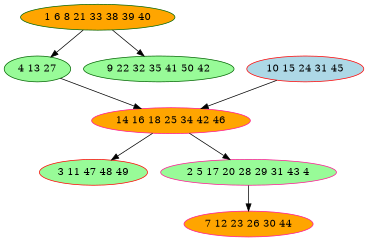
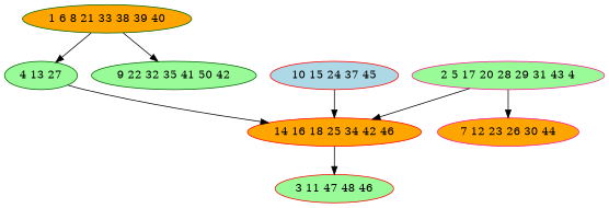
  digraph {
    node [color=darkgreen fillcolor=palegreen style=filled]
    n1 [fillcolor=orange label="1 6 8 21 33 38 39 40"]
    n2 [label="4 13 27"]
    n3 [label="9 22 32 35 41 50 42"]
-   n4 [color=deeppink fillcolor=orange label="14 16 18 25 34 42 46"]
-   n5 [color=red label="3 11 47 48 49"]
+   n4 [color=red fillcolor=orange label="14 16 18 25 34 42 46"]
+   n5 [color=red label="3 11 47 48 46"]
    n6 [color=deeppink label="2 5 17 20 28 29 31 43 4"]
    n7 [color=deeppink fillcolor=orange label="7 12 23 26 30 44"]
-   n8 [color=red fillcolor=lightblue label="10 15 24 31 45"]
+   n8 [color=red fillcolor=lightblue label="10 15 24 37 45"]
    n1 -> n2
    n1 -> n3
    n2 -> n4
    n4 -> n5
-   n4 -> n6
+   n6 -> n4
    n6 -> n7
    n8 -> n4
  }
